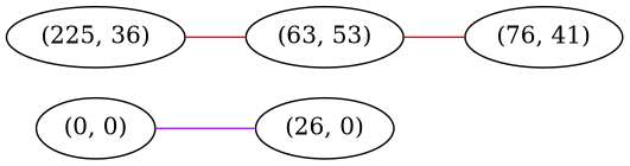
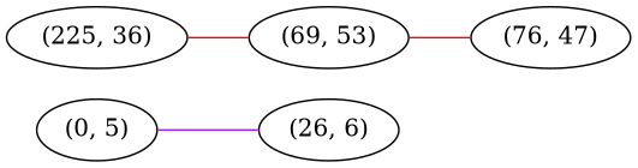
  graph {
    rankdir=LR
    edge [color=red weight=1]
-   "(0, 0)"
-   "(26, 6)" [label="(26, 0)"]
+   "(0, 0)" [label="(0, 5)"]
+   "(26, 6)"
    "(225, 36)"
-   "(69, 53)" [label="(63, 53)"]
-   "(76, 41)"
+   "(69, 53)"
+   "(76, 41)" [label="(76, 47)"]
    "(0, 0)" -- "(26, 6)" [color=purple weight=4]
    "(225, 36)" -- "(69, 53)"
    "(69, 53)" -- "(76, 41)"
  }
